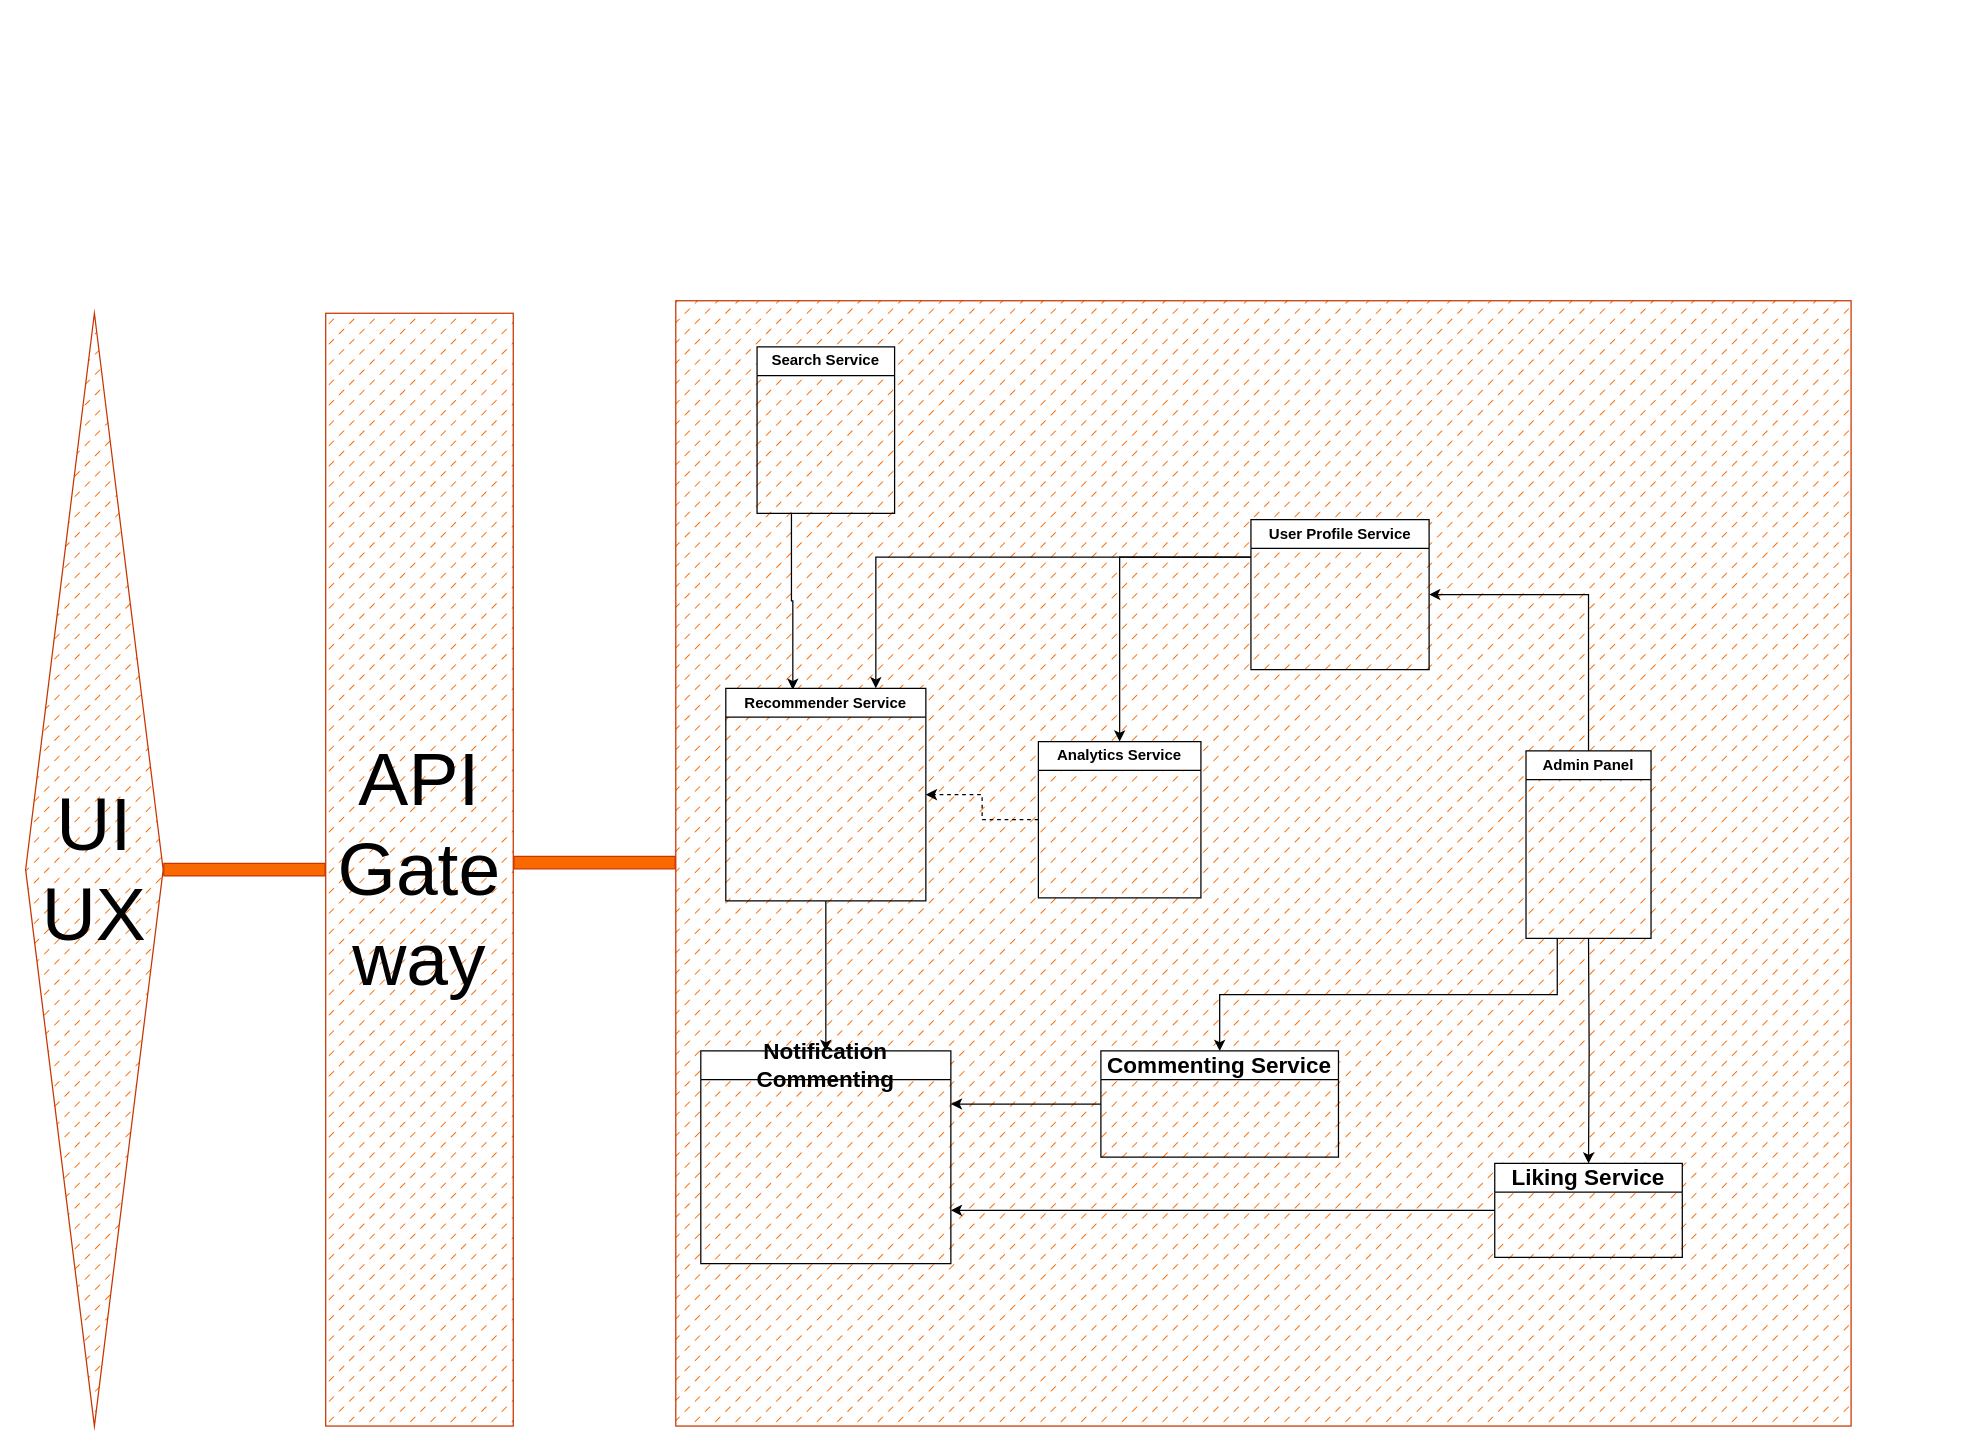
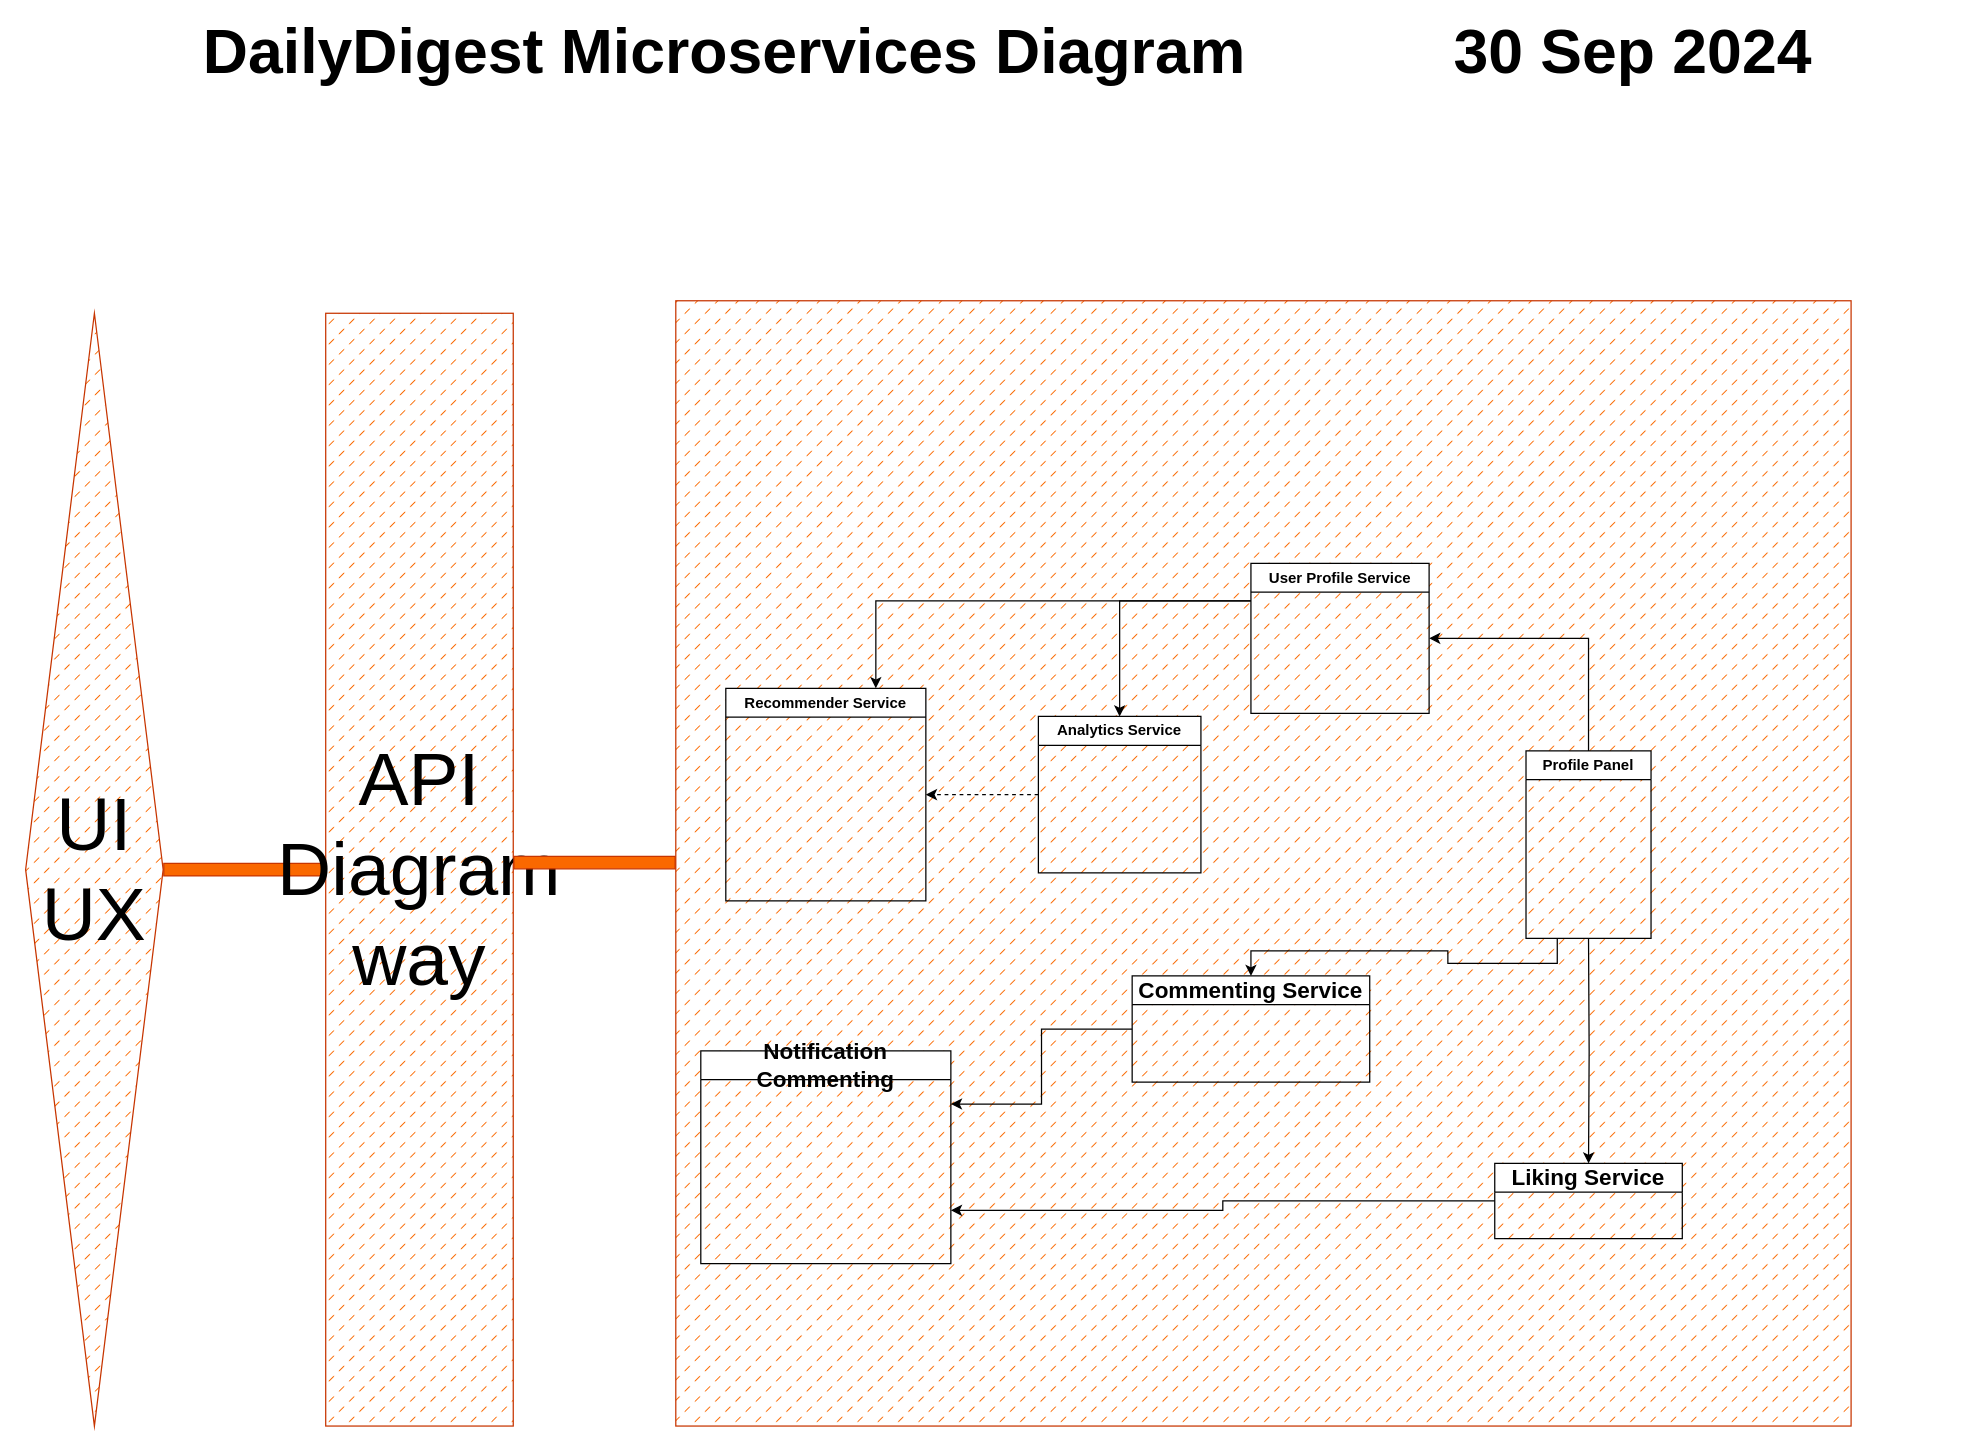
  <mxCell id="0" style=";html=1;" />
  <mxCell id="1" style=";html=1;" parent="0" />
+ <mxCell id="2" value="&lt;font style=&quot;font-size: 50px;&quot;&gt;DailyDigest Microservices Diagram &lt;span style=&quot;white-space: pre;&quot;&gt;&#09;&lt;/span&gt;&lt;span style=&quot;white-space: pre;&quot;&gt;&#09;&lt;/span&gt;30 Sep 2024&lt;/font&gt;" style="text;strokeColor=none;fillColor=none;html=1;fontSize=24;fontStyle=1;verticalAlign=middle;align=center;" parent="1" vertex="1"><mxGeometry x="50" y="20" width="1510" height="40" as="geometry" /></mxCell>
  <mxCell id="3" style="edgeStyle=orthogonalEdgeStyle;rounded=0;orthogonalLoop=1;jettySize=auto;html=1;entryX=0;entryY=0.5;entryDx=0;entryDy=0;shape=flexArrow;endArrow=none;endFill=0;fillColor=#fa6800;strokeColor=#C73500;movable=0;resizable=0;rotatable=0;deletable=0;editable=0;locked=1;connectable=0;" edge="1" parent="1" source="4" target="5"><mxGeometry relative="1" as="geometry" /></mxCell>
  <mxCell id="4" value="&lt;font style=&quot;font-size: 60px;&quot;&gt;UI&lt;/font&gt;&lt;div style=&quot;font-size: 60px;&quot;&gt;&lt;font style=&quot;font-size: 60px;&quot;&gt;UX&lt;/font&gt;&lt;/div&gt;" style="rhombus;whiteSpace=wrap;html=1;fillColor=#fa6800;fontColor=#000000;strokeColor=#C73500;fillStyle=dashed;movable=0;resizable=0;rotatable=0;deletable=0;editable=0;locked=1;connectable=0;" vertex="1" parent="1"><mxGeometry x="20" y="250" width="110" height="890" as="geometry" /></mxCell>
- <mxCell id="5" value="&lt;span style=&quot;font-size: 60px;&quot;&gt;API&lt;/span&gt;&lt;div&gt;&lt;span style=&quot;font-size: 60px;&quot;&gt;Gate&lt;/span&gt;&lt;/div&gt;&lt;div&gt;&lt;span style=&quot;font-size: 60px;&quot;&gt;way&lt;/span&gt;&lt;/div&gt;" style="rounded=0;whiteSpace=wrap;html=1;fillColor=#fa6800;fontColor=#000000;strokeColor=#C73500;fillStyle=dashed;movable=0;resizable=0;rotatable=0;deletable=0;editable=0;locked=1;connectable=0;" vertex="1" parent="1"><mxGeometry x="260" y="250" width="150" height="890" as="geometry" /></mxCell>
+ <mxCell id="5" value="&lt;span style=&quot;font-size: 60px;&quot;&gt;API&lt;/span&gt;&lt;div&gt;&lt;span style=&quot;font-size: 60px;&quot;&gt;Diagram&lt;/span&gt;&lt;/div&gt;&lt;div&gt;&lt;span style=&quot;font-size: 60px;&quot;&gt;way&lt;/span&gt;&lt;/div&gt;" style="rounded=0;whiteSpace=wrap;html=1;fillColor=#fa6800;fontColor=#000000;strokeColor=#C73500;fillStyle=dashed;movable=0;resizable=0;rotatable=0;deletable=0;editable=0;locked=1;connectable=0;" vertex="1" parent="1"><mxGeometry x="260" y="250" width="150" height="890" as="geometry" /></mxCell>
  <mxCell id="6" value="" style="rounded=0;whiteSpace=wrap;html=1;fillColor=#fa6800;fontColor=#000000;strokeColor=#C73500;fillStyle=dashed;movable=0;resizable=0;rotatable=0;deletable=0;editable=0;locked=1;connectable=0;" vertex="1" parent="1"><mxGeometry x="540" y="240" width="940" height="900" as="geometry" /></mxCell>
  <mxCell id="7" style="edgeStyle=orthogonalEdgeStyle;rounded=0;orthogonalLoop=1;jettySize=auto;html=1;entryX=0;entryY=0.5;entryDx=0;entryDy=0;shape=flexArrow;endArrow=none;endFill=0;fillColor=#fa6800;strokeColor=#C73500;movable=0;resizable=0;rotatable=0;deletable=0;editable=0;locked=1;connectable=0;" edge="1" parent="1"><mxGeometry relative="1" as="geometry"><mxPoint x="410" y="689.33" as="sourcePoint" /><mxPoint x="540" y="689.33" as="targetPoint" /></mxGeometry></mxCell>
- <mxCell id="8" style="edgeStyle=orthogonalEdgeStyle;rounded=0;orthogonalLoop=1;jettySize=auto;html=1;exitX=0.25;exitY=1;exitDx=0;exitDy=0;entryX=0.335;entryY=0.007;entryDx=0;entryDy=0;entryPerimeter=0;" edge="1" parent="1" source="9" target="11"><mxGeometry relative="1" as="geometry" /></mxCell>
- <mxCell id="9" value="Search Service" style="swimlane;whiteSpace=wrap;html=1;" vertex="1" parent="1"><mxGeometry x="605" y="276.88" width="110" height="133.12" as="geometry" /></mxCell>
- <mxCell id="10" style="edgeStyle=orthogonalEdgeStyle;rounded=0;orthogonalLoop=1;jettySize=auto;html=1;exitX=0.5;exitY=1;exitDx=0;exitDy=0;entryX=0.5;entryY=0;entryDx=0;entryDy=0;" edge="1" parent="1" source="11" target="12"><mxGeometry relative="1" as="geometry" /></mxCell>
  <mxCell id="11" value="Recommender Service" style="swimlane;whiteSpace=wrap;html=1;" vertex="1" parent="1"><mxGeometry x="580" y="550" width="160" height="170" as="geometry" /></mxCell>
  <mxCell id="12" value="&lt;font style=&quot;font-size: 18px;&quot;&gt;Notification Commenting&lt;/font&gt;" style="swimlane;whiteSpace=wrap;html=1;" vertex="1" parent="1"><mxGeometry x="560" y="840" width="200" height="170" as="geometry" /></mxCell>
  <mxCell id="13" style="edgeStyle=orthogonalEdgeStyle;rounded=0;orthogonalLoop=1;jettySize=auto;html=1;entryX=1;entryY=0.25;entryDx=0;entryDy=0;" edge="1" parent="1" source="14" target="12"><mxGeometry relative="1" as="geometry" /></mxCell>
- <mxCell id="14" value="&lt;font style=&quot;font-size: 18px;&quot;&gt;Commenting Service&lt;/font&gt;" style="swimlane;whiteSpace=wrap;html=1;" vertex="1" parent="1"><mxGeometry x="880" y="840" width="190" height="85" as="geometry" /></mxCell>
+ <mxCell id="14" value="&lt;font style=&quot;font-size: 18px;&quot;&gt;Commenting Service&lt;/font&gt;" style="swimlane;whiteSpace=wrap;html=1;" vertex="1" parent="1"><mxGeometry x="905" y="780" width="190" height="85" as="geometry" /></mxCell>
  <mxCell id="15" style="edgeStyle=orthogonalEdgeStyle;rounded=0;orthogonalLoop=1;jettySize=auto;html=1;exitX=0;exitY=0.5;exitDx=0;exitDy=0;entryX=1;entryY=0.5;entryDx=0;entryDy=0;dashed=1;" edge="1" parent="1" source="16" target="11"><mxGeometry relative="1" as="geometry" /></mxCell>
- <mxCell id="16" value="Analytics Service" style="swimlane;whiteSpace=wrap;html=1;" vertex="1" parent="1"><mxGeometry x="830" y="592.5" width="130" height="125" as="geometry" /></mxCell>
+ <mxCell id="16" value="Analytics Service" style="swimlane;whiteSpace=wrap;html=1;" vertex="1" parent="1"><mxGeometry x="830" y="572.5" width="130" height="125" as="geometry" /></mxCell>
  <mxCell id="17" style="edgeStyle=orthogonalEdgeStyle;rounded=0;orthogonalLoop=1;jettySize=auto;html=1;entryX=1;entryY=0.5;entryDx=0;entryDy=0;exitX=0.5;exitY=0;exitDx=0;exitDy=0;" edge="1" parent="1" source="20" target="23"><mxGeometry relative="1" as="geometry" /></mxCell>
  <mxCell id="18" style="edgeStyle=orthogonalEdgeStyle;rounded=0;orthogonalLoop=1;jettySize=auto;html=1;entryX=0.5;entryY=0;entryDx=0;entryDy=0;" edge="1" parent="1" target="25"><mxGeometry relative="1" as="geometry"><mxPoint x="1270" y="750" as="sourcePoint" /></mxGeometry></mxCell>
  <mxCell id="19" style="edgeStyle=orthogonalEdgeStyle;rounded=0;orthogonalLoop=1;jettySize=auto;html=1;exitX=0.25;exitY=1;exitDx=0;exitDy=0;entryX=0.5;entryY=0;entryDx=0;entryDy=0;" edge="1" parent="1" source="20" target="14"><mxGeometry relative="1" as="geometry" /></mxCell>
- <mxCell id="20" value="Admin Panel" style="swimlane;whiteSpace=wrap;html=1;" vertex="1" parent="1"><mxGeometry x="1220" y="600" width="100" height="150" as="geometry" /></mxCell>
+ <mxCell id="20" value="Profile Panel" style="swimlane;whiteSpace=wrap;html=1;" vertex="1" parent="1"><mxGeometry x="1220" y="600" width="100" height="150" as="geometry" /></mxCell>
  <mxCell id="21" style="edgeStyle=orthogonalEdgeStyle;rounded=0;orthogonalLoop=1;jettySize=auto;html=1;exitX=0;exitY=0.25;exitDx=0;exitDy=0;entryX=0.5;entryY=0;entryDx=0;entryDy=0;" edge="1" parent="1" source="23" target="16"><mxGeometry relative="1" as="geometry" /></mxCell>
  <mxCell id="22" style="edgeStyle=orthogonalEdgeStyle;rounded=0;orthogonalLoop=1;jettySize=auto;html=1;exitX=0;exitY=0.25;exitDx=0;exitDy=0;entryX=0.75;entryY=0;entryDx=0;entryDy=0;" edge="1" parent="1" source="23" target="11"><mxGeometry relative="1" as="geometry" /></mxCell>
- <mxCell id="23" value="User Profile Service" style="swimlane;whiteSpace=wrap;html=1;" vertex="1" parent="1"><mxGeometry x="1000" y="415" width="142.5" height="120" as="geometry" /></mxCell>
+ <mxCell id="23" value="User Profile Service" style="swimlane;whiteSpace=wrap;html=1;" vertex="1" parent="1"><mxGeometry x="1000" y="450" width="142.5" height="120" as="geometry" /></mxCell>
  <mxCell id="24" style="edgeStyle=orthogonalEdgeStyle;rounded=0;orthogonalLoop=1;jettySize=auto;html=1;exitX=0;exitY=0.5;exitDx=0;exitDy=0;entryX=1;entryY=0.75;entryDx=0;entryDy=0;" edge="1" parent="1" source="25" target="12"><mxGeometry relative="1" as="geometry" /></mxCell>
- <mxCell id="25" value="&lt;font style=&quot;font-size: 18px;&quot;&gt;Liking Service&lt;/font&gt;" style="swimlane;whiteSpace=wrap;html=1;" vertex="1" parent="1"><mxGeometry x="1195" y="930" width="150" height="75" as="geometry" /></mxCell>
+ <mxCell id="25" value="&lt;font style=&quot;font-size: 18px;&quot;&gt;Liking Service&lt;/font&gt;" style="swimlane;whiteSpace=wrap;html=1;" vertex="1" parent="1"><mxGeometry x="1195" y="930" width="150" height="60" as="geometry" /></mxCell>
